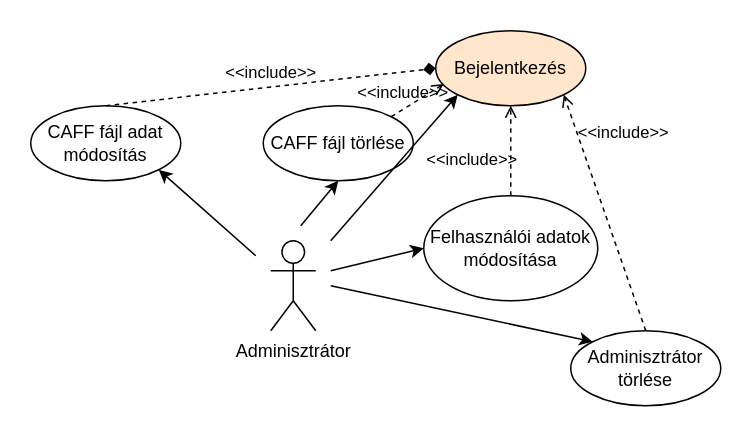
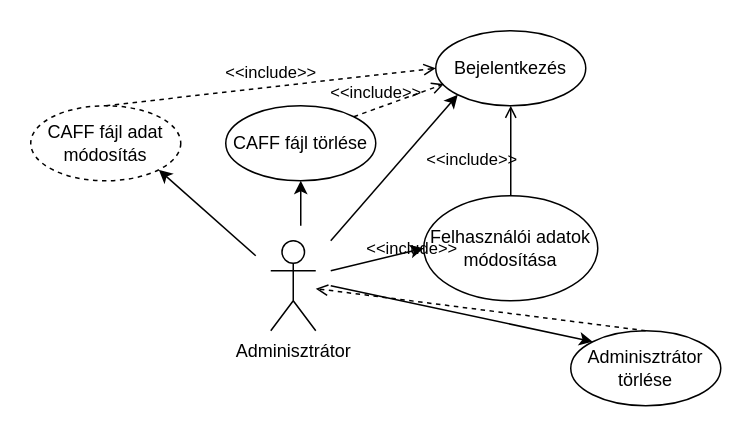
  <mxCell id="0" />
  <mxCell id="1" parent="0" />
  <mxCell id="2" value="Adminisztrátor" style="shape=umlActor;verticalLabelPosition=bottom;labelBackgroundColor=#ffffff;verticalAlign=top;html=1;outlineConnect=0;" vertex="1" parent="1"><mxGeometry x="180" y="160" width="30" height="60" as="geometry" /></mxCell>
- <mxCell id="3" value="Bejelentkezés" style="ellipse;whiteSpace=wrap;html=1;fillColor=#ffe6cc;" vertex="1" parent="1"><mxGeometry x="290" y="20" width="100" height="50" as="geometry" /></mxCell>
- <mxCell id="4" value="CAFF fájl adat módosítás" style="ellipse;whiteSpace=wrap;html=1;" vertex="1" parent="1"><mxGeometry x="20" y="70" width="100" height="50" as="geometry" /></mxCell>
- <mxCell id="5" value="CAFF fájl törlése" style="ellipse;whiteSpace=wrap;html=1;" vertex="1" parent="1"><mxGeometry x="175" y="70" width="100" height="50" as="geometry" /></mxCell>
+ <mxCell id="3" value="Bejelentkezés" style="ellipse;whiteSpace=wrap;html=1;" vertex="1" parent="1"><mxGeometry x="290" y="20" width="100" height="50" as="geometry" /></mxCell>
+ <mxCell id="4" value="CAFF fájl adat módosítás" style="ellipse;whiteSpace=wrap;html=1;dashed=1;" vertex="1" parent="1"><mxGeometry x="20" y="70" width="100" height="50" as="geometry" /></mxCell>
+ <mxCell id="5" value="CAFF fájl törlése" style="ellipse;whiteSpace=wrap;html=1;" vertex="1" parent="1"><mxGeometry x="150" y="70" width="100" height="50" as="geometry" /></mxCell>
  <mxCell id="6" value="Adminisztrátor törlése" style="ellipse;whiteSpace=wrap;html=1;" vertex="1" parent="1"><mxGeometry x="380" y="220" width="100" height="50" as="geometry" /></mxCell>
  <mxCell id="7" value="Felhasználói adatok módosítása" style="ellipse;whiteSpace=wrap;html=1;" vertex="1" parent="1"><mxGeometry x="282" y="130" width="116" height="70" as="geometry" /></mxCell>
  <mxCell id="8" value="" style="endArrow=classic;html=1;entryX=1;entryY=1;entryDx=0;entryDy=0;" edge="1" parent="1" target="4"><mxGeometry width="50" height="50" relative="1" as="geometry"><mxPoint x="170" y="170" as="sourcePoint" /><mxPoint x="140" y="230" as="targetPoint" /></mxGeometry></mxCell>
  <mxCell id="9" value="" style="endArrow=classic;html=1;entryX=0.5;entryY=1;entryDx=0;entryDy=0;" edge="1" parent="1" target="5"><mxGeometry width="50" height="50" relative="1" as="geometry"><mxPoint x="200" y="150" as="sourcePoint" /><mxPoint x="300" y="130" as="targetPoint" /></mxGeometry></mxCell>
  <mxCell id="10" value="" style="endArrow=classic;html=1;entryX=0;entryY=0;entryDx=0;entryDy=0;" edge="1" parent="1" target="6"><mxGeometry width="50" height="50" relative="1" as="geometry"><mxPoint x="220" y="190" as="sourcePoint" /><mxPoint x="250" y="250" as="targetPoint" /></mxGeometry></mxCell>
  <mxCell id="11" value="" style="endArrow=classic;html=1;entryX=0;entryY=0.5;entryDx=0;entryDy=0;" edge="1" parent="1" target="7"><mxGeometry width="50" height="50" relative="1" as="geometry"><mxPoint x="220" y="180" as="sourcePoint" /><mxPoint x="300" y="120" as="targetPoint" /></mxGeometry></mxCell>
  <mxCell id="12" value="" style="endArrow=classic;html=1;entryX=0;entryY=1;entryDx=0;entryDy=0;" edge="1" parent="1" target="3"><mxGeometry width="50" height="50" relative="1" as="geometry"><mxPoint x="220" y="160" as="sourcePoint" /><mxPoint x="430" y="80" as="targetPoint" /></mxGeometry></mxCell>
- <mxCell id="13" value="&amp;lt;&amp;lt;include&amp;gt;&amp;gt;" style="edgeStyle=none;html=1;endArrow=diamond;verticalAlign=bottom;dashed=1;labelBackgroundColor=none;exitX=0.5;exitY=0;exitDx=0;exitDy=0;entryX=0;entryY=0.5;entryDx=0;entryDy=0;" edge="1" parent="1" source="4" target="3"><mxGeometry width="160" relative="1" as="geometry"><mxPoint x="90" y="44.71" as="sourcePoint" /><mxPoint x="250" y="44.71" as="targetPoint" /></mxGeometry></mxCell>
+ <mxCell id="13" value="&amp;lt;&amp;lt;include&amp;gt;&amp;gt;" style="edgeStyle=none;html=1;endArrow=open;verticalAlign=bottom;dashed=1;labelBackgroundColor=none;exitX=0.5;exitY=0;exitDx=0;exitDy=0;entryX=0;entryY=0.5;entryDx=0;entryDy=0;" edge="1" parent="1" source="4" target="3"><mxGeometry width="160" relative="1" as="geometry"><mxPoint x="90" y="44.71" as="sourcePoint" /><mxPoint x="250" y="44.71" as="targetPoint" /></mxGeometry></mxCell>
  <mxCell id="14" value="&amp;lt;&amp;lt;include&amp;gt;&amp;gt;" style="edgeStyle=none;html=1;endArrow=open;verticalAlign=bottom;dashed=1;labelBackgroundColor=none;exitX=1;exitY=0;exitDx=0;exitDy=0;entryX=0.054;entryY=0.711;entryDx=0;entryDy=0;entryPerimeter=0;" edge="1" parent="1" source="5" target="3"><mxGeometry x="-0.494" y="2" width="160" relative="1" as="geometry"><mxPoint x="80" y="80" as="sourcePoint" /><mxPoint x="300" y="55" as="targetPoint" /><mxPoint as="offset" /></mxGeometry></mxCell>
- <mxCell id="15" value="&amp;lt;&amp;lt;include&amp;gt;&amp;gt;" style="edgeStyle=none;html=1;endArrow=open;verticalAlign=bottom;dashed=1;labelBackgroundColor=none;exitX=0.5;exitY=0;exitDx=0;exitDy=0;entryX=0.5;entryY=1;entryDx=0;entryDy=0;" edge="1" parent="1" source="7" target="3"><mxGeometry x="-0.491" y="26" width="160" relative="1" as="geometry"><mxPoint x="90" y="90" as="sourcePoint" /><mxPoint x="310" y="65" as="targetPoint" /><mxPoint as="offset" /></mxGeometry></mxCell>
- <mxCell id="16" value="&amp;lt;&amp;lt;include&amp;gt;&amp;gt;" style="edgeStyle=none;html=1;endArrow=open;verticalAlign=bottom;dashed=1;labelBackgroundColor=none;exitX=0.5;exitY=0;exitDx=0;exitDy=0;entryX=1;entryY=1;entryDx=0;entryDy=0;" edge="1" parent="1" source="6" target="3"><mxGeometry x="0.455" y="-26" width="160" relative="1" as="geometry"><mxPoint x="100" y="100" as="sourcePoint" /><mxPoint x="320" y="75" as="targetPoint" /><mxPoint as="offset" /></mxGeometry></mxCell>
+ <mxCell id="15" value="&amp;lt;&amp;lt;include&amp;gt;&amp;gt;" style="edgeStyle=none;html=1;endArrow=open;verticalAlign=bottom;dashed=0;labelBackgroundColor=none;exitX=0.5;exitY=0;exitDx=0;exitDy=0;entryX=0.5;entryY=1;entryDx=0;entryDy=0;" edge="1" parent="1" source="7" target="3"><mxGeometry x="-0.491" y="26" width="160" relative="1" as="geometry"><mxPoint x="90" y="90" as="sourcePoint" /><mxPoint x="310" y="65" as="targetPoint" /><mxPoint as="offset" /></mxGeometry></mxCell>
+ <mxCell id="16" value="&amp;lt;&amp;lt;include&amp;gt;&amp;gt;" style="edgeStyle=none;html=1;endArrow=open;verticalAlign=bottom;dashed=1;labelBackgroundColor=none;exitX=0.5;exitY=0;exitDx=0;exitDy=0;" edge="1" parent="1" source="6" target="2"><mxGeometry x="0.455" y="-26" width="160" relative="1" as="geometry"><mxPoint x="100" y="100" as="sourcePoint" /><mxPoint x="320" y="75" as="targetPoint" /><mxPoint as="offset" /></mxGeometry></mxCell>
